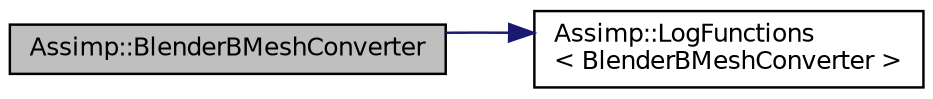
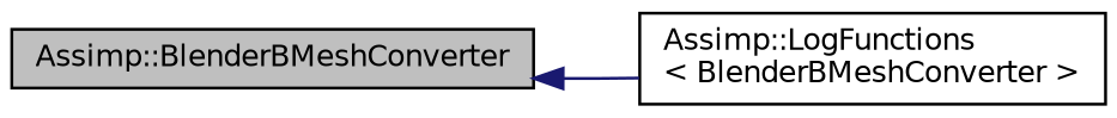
  digraph {
    rankdir=LR
    node [color=black fontname=Helvetica fontsize=10 shape=record style=filled]
    n1 [fillcolor=grey75 fontcolor=black height=0.2 label="Assimp::BlenderBMeshConverter" width=0.4]
    n2 [fillcolor=white height=0.2 label="Assimp::LogFunctions\l\< BlenderBMeshConverter \>" width=0.4]
-   n2 -> n1 [color=midnightblue dir=back fontname=Helvetica fontsize=10 labelfontname=Helvetica labelfontsize=10 style=solid]
+   n1 -> n2 [color=midnightblue dir=back fontname=Helvetica fontsize=10 labelfontname=Helvetica labelfontsize=10 style=solid]
  }
